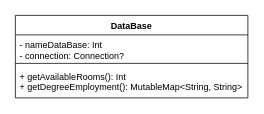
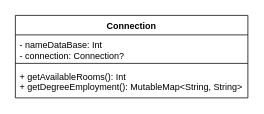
  <mxCell id="0" />
  <mxCell id="1" parent="0" />
- <mxCell id="2" value="DataBase" style="swimlane;fontStyle=1;align=center;verticalAlign=top;childLayout=stackLayout;horizontal=1;startSize=26;horizontalStack=0;resizeParent=1;resizeParentMax=0;resizeLast=0;collapsible=1;marginBottom=0;fontSize=12;" parent="1" vertex="1"><mxGeometry x="20" y="20" width="310" height="110" as="geometry" /></mxCell>
+ <mxCell id="2" value="Connection" style="swimlane;fontStyle=1;align=center;verticalAlign=top;childLayout=stackLayout;horizontal=1;startSize=26;horizontalStack=0;resizeParent=1;resizeParentMax=0;resizeLast=0;collapsible=1;marginBottom=0;fontSize=12;" parent="1" vertex="1"><mxGeometry x="20" y="20" width="310" height="110" as="geometry" /></mxCell>
  <mxCell id="3" value="- nameDataBase: Int&#10;- connection: Connection?" style="text;strokeColor=none;fillColor=none;align=left;verticalAlign=top;spacingLeft=4;spacingRight=4;overflow=hidden;rotatable=0;points=[[0,0.5],[1,0.5]];portConstraint=eastwest;" parent="2" vertex="1"><mxGeometry y="26" width="310" height="34" as="geometry" /></mxCell>
  <mxCell id="4" value="" style="line;strokeWidth=1;fillColor=none;align=left;verticalAlign=middle;spacingTop=-1;spacingLeft=3;spacingRight=3;rotatable=0;labelPosition=right;points=[];portConstraint=eastwest;" parent="2" vertex="1"><mxGeometry y="60" width="310" height="8" as="geometry" /></mxCell>
  <mxCell id="5" value="+ getAvailableRooms(): Int&#10;+ getDegreeEmployment(): MutableMap&lt;String, String&gt;" style="text;strokeColor=none;fillColor=none;align=left;verticalAlign=top;spacingLeft=4;spacingRight=4;overflow=hidden;rotatable=0;points=[[0,0.5],[1,0.5]];portConstraint=eastwest;" parent="2" vertex="1"><mxGeometry y="68" width="310" height="42" as="geometry" /></mxCell>
